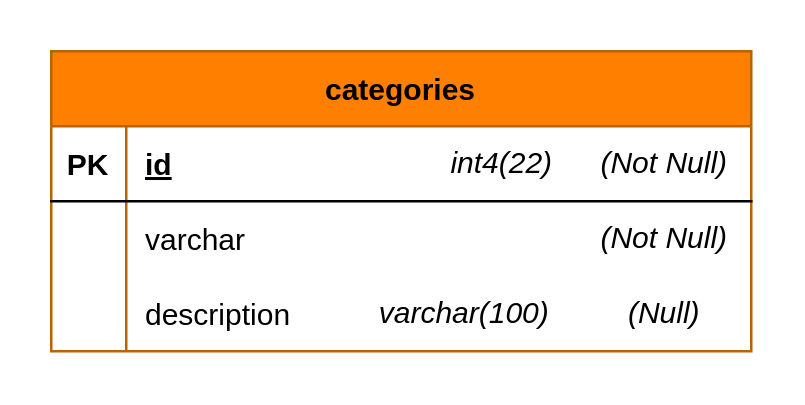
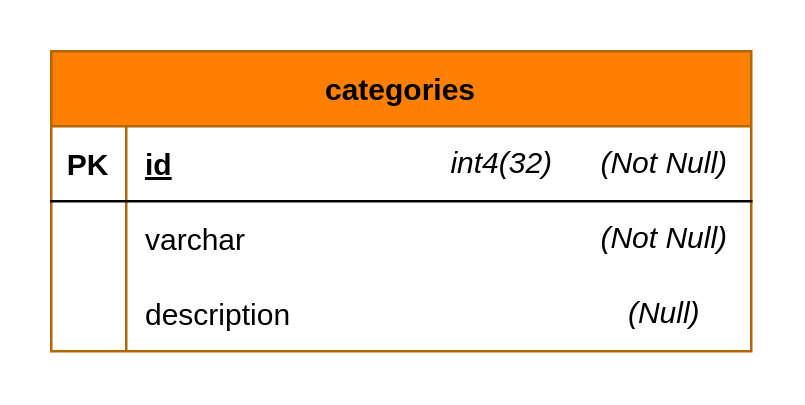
  <mxCell id="0" />
  <mxCell id="1" parent="0" />
  <mxCell id="2" value="categories" style="shape=table;startSize=30;container=1;collapsible=1;childLayout=tableLayout;fixedRows=1;rowLines=0;fontStyle=1;align=center;resizeLast=1;fillColor=#FF8000;strokeColor=#b46504;" parent="1" vertex="1"><mxGeometry x="20" y="20" width="280" height="120" as="geometry"><mxRectangle x="320" y="170" width="100" height="30" as="alternateBounds" /></mxGeometry></mxCell>
  <mxCell id="3" value="" style="shape=tableRow;horizontal=0;startSize=0;swimlaneHead=0;swimlaneBody=0;fillColor=none;collapsible=0;dropTarget=0;points=[[0,0.5],[1,0.5]];portConstraint=eastwest;top=0;left=0;right=0;bottom=1;" parent="2" vertex="1"><mxGeometry y="30" width="280" height="30" as="geometry" /></mxCell>
  <mxCell id="4" value="PK" style="shape=partialRectangle;connectable=0;fillColor=none;top=0;left=0;bottom=0;right=0;fontStyle=1;overflow=hidden;" parent="3" vertex="1"><mxGeometry width="30" height="30" as="geometry"><mxRectangle width="30" height="30" as="alternateBounds" /></mxGeometry></mxCell>
  <mxCell id="5" value="id" style="shape=partialRectangle;connectable=0;fillColor=none;top=0;left=0;bottom=0;right=0;align=left;spacingLeft=6;fontStyle=5;overflow=hidden;labelBackgroundColor=none;horizontal=1;" parent="3" vertex="1"><mxGeometry x="30" width="250" height="30" as="geometry"><mxRectangle width="250" height="30" as="alternateBounds" /></mxGeometry></mxCell>
  <mxCell id="6" value="" style="shape=tableRow;horizontal=0;startSize=0;swimlaneHead=0;swimlaneBody=0;fillColor=none;collapsible=0;dropTarget=0;points=[[0,0.5],[1,0.5]];portConstraint=eastwest;top=0;left=0;right=0;bottom=0;" parent="2" vertex="1"><mxGeometry y="60" width="280" height="30" as="geometry" /></mxCell>
  <mxCell id="7" value="" style="shape=partialRectangle;connectable=0;fillColor=none;top=0;left=0;bottom=0;right=0;editable=1;overflow=hidden;" parent="6" vertex="1"><mxGeometry width="30" height="30" as="geometry"><mxRectangle width="30" height="30" as="alternateBounds" /></mxGeometry></mxCell>
  <mxCell id="8" value="varchar" style="shape=partialRectangle;connectable=0;fillColor=none;top=0;left=0;bottom=0;right=0;align=left;spacingLeft=6;overflow=hidden;" parent="6" vertex="1"><mxGeometry x="30" width="250" height="30" as="geometry"><mxRectangle width="250" height="30" as="alternateBounds" /></mxGeometry></mxCell>
  <mxCell id="9" value="" style="shape=tableRow;horizontal=0;startSize=0;swimlaneHead=0;swimlaneBody=0;fillColor=none;collapsible=0;dropTarget=0;points=[[0,0.5],[1,0.5]];portConstraint=eastwest;top=0;left=0;right=0;bottom=0;" parent="2" vertex="1"><mxGeometry y="90" width="280" height="30" as="geometry" /></mxCell>
  <mxCell id="10" value="" style="shape=partialRectangle;connectable=0;fillColor=none;top=0;left=0;bottom=0;right=0;editable=1;overflow=hidden;" parent="9" vertex="1"><mxGeometry width="30" height="30" as="geometry"><mxRectangle width="30" height="30" as="alternateBounds" /></mxGeometry></mxCell>
  <mxCell id="11" value="description" style="shape=partialRectangle;connectable=0;fillColor=none;top=0;left=0;bottom=0;right=0;align=left;spacingLeft=6;overflow=hidden;" parent="9" vertex="1"><mxGeometry x="30" width="250" height="30" as="geometry"><mxRectangle width="250" height="30" as="alternateBounds" /></mxGeometry></mxCell>
- <mxCell id="12" value="&lt;i&gt;int4(22)&lt;/i&gt;" style="text;html=1;align=center;verticalAlign=middle;resizable=0;points=[];autosize=1;strokeColor=none;fillColor=none;" parent="1" vertex="1"><mxGeometry x="170" y="50" width="60" height="30" as="geometry" /></mxCell>
- <mxCell id="13" value="&lt;i&gt;varchar(100)&lt;/i&gt;" style="text;html=1;align=center;verticalAlign=middle;resizable=0;points=[];autosize=1;strokeColor=none;fillColor=none;" parent="1" vertex="1"><mxGeometry x="140" y="110" width="90" height="30" as="geometry" /></mxCell>
+ <mxCell id="12" value="&lt;i&gt;int4(32)&lt;/i&gt;" style="text;html=1;align=center;verticalAlign=middle;resizable=0;points=[];autosize=1;strokeColor=none;fillColor=none;" parent="1" vertex="1"><mxGeometry x="170" y="50" width="60" height="30" as="geometry" /></mxCell>
  <mxCell id="14" value="&lt;i&gt;(Not Null)&lt;/i&gt;" style="text;html=1;align=center;verticalAlign=middle;resizable=0;points=[];autosize=1;strokeColor=none;fillColor=none;" vertex="1" parent="1"><mxGeometry x="230" y="50" width="70" height="30" as="geometry" /></mxCell>
  <mxCell id="15" value="&lt;i&gt;(Not Null)&lt;/i&gt;" style="text;html=1;align=center;verticalAlign=middle;resizable=0;points=[];autosize=1;strokeColor=none;fillColor=none;" vertex="1" parent="1"><mxGeometry x="230" y="80" width="70" height="30" as="geometry" /></mxCell>
  <mxCell id="16" value="&lt;i&gt;(Null)&lt;/i&gt;" style="text;html=1;align=center;verticalAlign=middle;resizable=0;points=[];autosize=1;strokeColor=none;fillColor=none;" vertex="1" parent="1"><mxGeometry x="230" y="110" width="70" height="30" as="geometry" /></mxCell>
